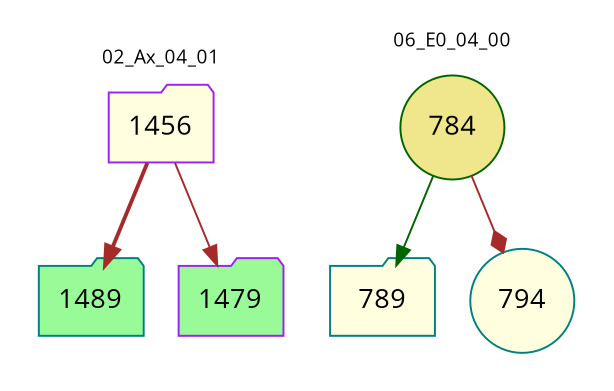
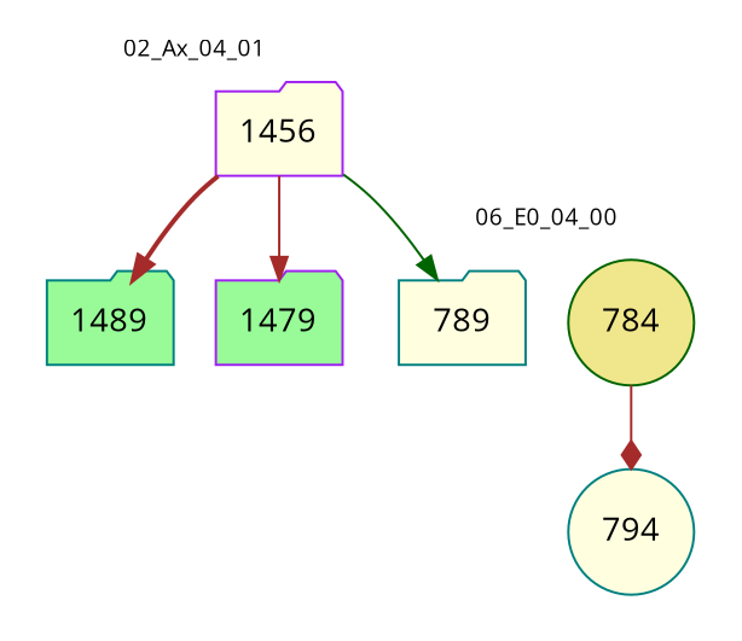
  digraph {
    fontname="Open Sans"
    node [color=teal fillcolor=lightyellow fontname="Open Sans" shape=folder style=filled]
    edge [arrowhead=normal color=brown fontname="Open Sans" style=solid]
    n1 [color=purple label=1456]
    n2 [fillcolor=palegreen label=1489]
    n3 [color=purple fillcolor=palegreen label=1479]
    n4 [color=darkgreen fillcolor=khaki label=784 shape=circle]
    n5 [label=789]
    n6 [label=794 shape=circle]
    subgraph cluster_1 {
      color=white
      fontsize=10
      label="02_Ax_04_01"
      n1
      n2
      n3
    }
    subgraph cluster_2 {
      color=white
      fontsize=10
      label="06_E0_04_00"
      n4
      n5
      n6
    }
    n1 -> n2 [style=bold]
    n1 -> n3
-   n4 -> n5 [color=darkgreen]
+   n1 -> n5 [color=darkgreen]
    n4 -> n6 [arrowhead=diamond]
  }
